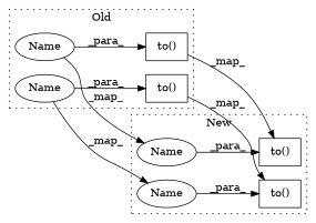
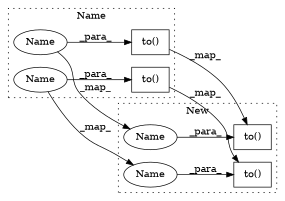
  digraph {
    rankdir=LR
    node [a=75 l=11 s="1213,1429" shape=box]
    n1 [l="205,1" label="to()"]
    n2 [l="212,1" label="to()" s="1523,1746"]
    n3 [a=87 label=Name s=1418 shape=ellipse]
    n4 [a=87 label=Name s=1735 shape=ellipse]
    n5 [l="205,1" label="to()"]
    n6 [l="212,1" label="to()" s="1539,1762"]
    n7 [a=87 label=Name s=1751 shape=ellipse]
    n8 [a=87 label=Name s=1418 shape=ellipse]
    subgraph cluster_1 {
-     label=Old
+     label=Name
      style=dotted
      n1
      n2
      n3
      n4
    }
    subgraph cluster_2 {
      label=New
      style=dotted
      n5
      n6
      n7
      n8
    }
    n1 -> n5 [label=_map_]
    n2 -> n6 [label=_map_]
    n3 -> n1 [label=_para_]
    n3 -> n8 [label=_map_]
    n4 -> n2 [label=_para_]
    n4 -> n7 [label=_map_]
    n7 -> n6 [label=_para_]
    n8 -> n5 [label=_para_]
  }
